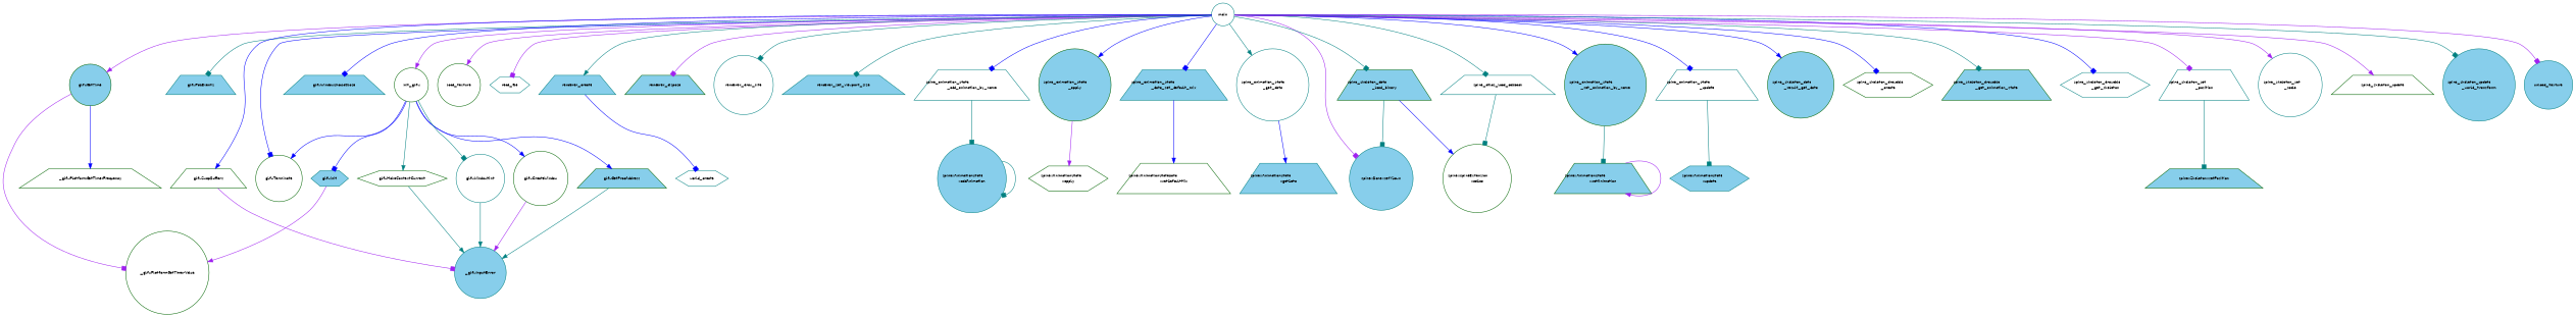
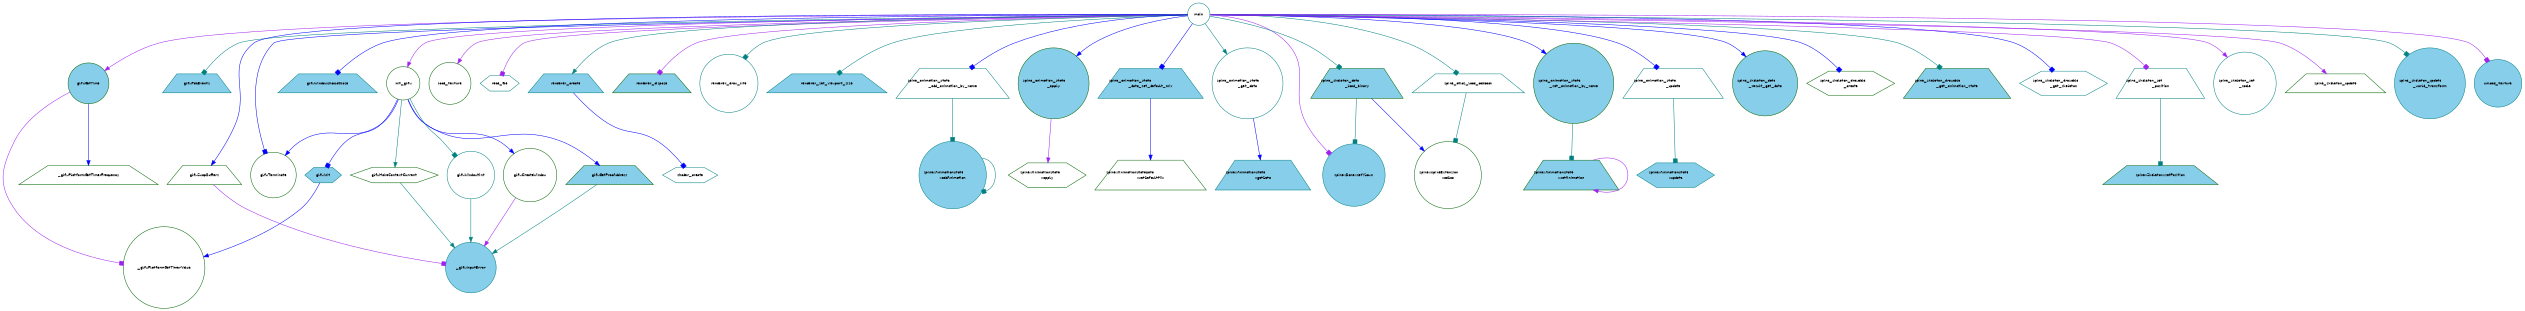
  digraph {
    fontname="Patrick Hand"
    rankdir=TB
    node [color=teal fillcolor=white fontname="Patrick Hand" fontsize=10 shape=circle style=filled]
    edge [arrowhead=box color=teal fontname="Patrick Hand" fontsize=10 labelfontname=Helvetica labelfontsize=10 style=solid]
    n1 [fontcolor=black height=0.2 label=main width=0.4]
    n2 [color=darkgreen fillcolor=skyblue height=0.2 label=glfwGetTime width=0.4]
    n3 [fillcolor=skyblue height=0.2 label=glfwPollEvents shape=trapezium width=0.4]
    n4 [color=darkgreen height=0.2 label=glfwSwapBuffers shape=trapezium width=0.4]
    n5 [color=darkgreen height=0.2 label=glfwTerminate width=0.4]
    n6 [fillcolor=skyblue height=0.2 label=glfwWindowShouldClose shape=trapezium width=0.4]
    n7 [color=darkgreen height=0.2 label=init_glfw width=0.4]
    n8 [color=darkgreen height=0.2 label=load_texture width=0.4]
    n9 [height=0.2 label=read_file shape=hexagon width=0.4]
    n10 [fillcolor=skyblue height=0.2 label=renderer_create shape=trapezium width=0.4]
    n11 [color=darkgreen fillcolor=skyblue height=0.2 label=renderer_dispose shape=trapezium width=0.4]
    n12 [height=0.2 label=renderer_draw_lite width=0.4]
    n13 [fillcolor=skyblue height=0.2 label=renderer_set_viewport_size shape=trapezium width=0.4]
    n14 [fillcolor=skyblue height=0.2 label="spine::Bone::setYDown" width=0.4]
    n15 [height=0.2 label="spine_animation_state\l_add_animation_by_name" shape=trapezium width=0.4]
    n16 [color=darkgreen fillcolor=skyblue height=0.2 label="spine_animation_state\l_apply" width=0.4]
    n17 [fillcolor=skyblue height=0.2 label="spine_animation_state\l_data_set_default_mix" shape=trapezium width=0.4]
    n18 [height=0.2 label="spine_animation_state\l_get_data" width=0.4]
    n19 [color=darkgreen fillcolor=skyblue height=0.2 label="spine_animation_state\l_set_animation_by_name" width=0.4]
    n20 [height=0.2 label="spine_animation_state\l_update" shape=trapezium width=0.4]
    n21 [height=0.2 label=spine_atlas_load_callback shape=trapezium width=0.4]
    n22 [color=darkgreen fillcolor=skyblue height=0.2 label="spine_skeleton_data\l_load_binary" shape=trapezium width=0.4]
    n23 [color=darkgreen fillcolor=skyblue height=0.2 label="spine_skeleton_data\l_result_get_data" width=0.4]
    n24 [color=darkgreen height=0.2 label="spine_skeleton_drawable\l_create" shape=hexagon width=0.4]
    n25 [color=darkgreen fillcolor=skyblue height=0.2 label="spine_skeleton_drawable\l_get_animation_state" shape=trapezium width=0.4]
    n26 [height=0.2 label="spine_skeleton_drawable\l_get_skeleton" shape=hexagon width=0.4]
    n27 [height=0.2 label="spine_skeleton_set\l_position" shape=trapezium width=0.4]
    n28 [height=0.2 label="spine_skeleton_set\l_scale" width=0.4]
    n29 [color=darkgreen height=0.2 label=spine_skeleton_update shape=trapezium width=0.4]
    n30 [fillcolor=skyblue height=0.2 label="spine_skeleton_update\l_world_transform" width=0.4]
    n31 [fillcolor=skyblue height=0.2 label=unload_texture width=0.4]
    n32 [color=darkgreen height=0.2 label=_glfwPlatformGetTimerFrequency shape=trapezium width=0.4]
    n33 [color=darkgreen height=0.2 label=_glfwPlatformGetTimerValue width=0.4]
    n34 [fillcolor=skyblue height=0.2 label=_glfwInputError width=0.4]
    n35 [color=darkgreen height=0.2 label=glfwCreateWindow width=0.4]
    n36 [color=darkgreen fillcolor=skyblue height=0.2 label=glfwGetProcAddress shape=trapezium width=0.4]
    n37 [fillcolor=skyblue height=0.2 label=glfwInit shape=hexagon width=0.4]
    n38 [color=darkgreen height=0.2 label=glfwMakeContextCurrent shape=hexagon width=0.4]
    n39 [height=0.2 label=glfwWindowHint width=0.4]
-   n40 [height=0.2 label=world_create shape=hexagon width=0.4]
+   n40 [height=0.2 label=shader_create shape=hexagon width=0.4]
    n41 [fillcolor=skyblue height=0.2 label="spine::AnimationState\l::addAnimation" width=0.4]
    n42 [color=darkgreen height=0.2 label="spine::AnimationState\l::apply" shape=hexagon width=0.4]
    n43 [color=darkgreen height=0.2 label="spine::AnimationStateData\l::setDefaultMix" shape=trapezium width=0.4]
    n44 [fillcolor=skyblue height=0.2 label="spine::AnimationState\l::getData" shape=trapezium width=0.4]
    n45 [color=darkgreen fillcolor=skyblue height=0.2 label="spine::AnimationState\l::setAnimation" shape=trapezium width=0.4]
    n46 [fillcolor=skyblue height=0.2 label="spine::AnimationState\l::update" shape=hexagon width=0.4]
    n47 [color=darkgreen height=0.2 label="spine::SpineExtension\l::calloc" width=0.4]
    n48 [color=darkgreen fillcolor=skyblue height=0.2 label="spine::Skeleton::setPosition" shape=trapezium width=0.4]
    n1 -> n2 [arrowhead=normal color=purple]
    n1 -> n3
    n1 -> n4 [arrowhead=normal color=blue]
    n1 -> n5 [color=blue]
    n1 -> n6 [color=blue]
    n1 -> n7 [arrowhead=normal color=purple]
    n1 -> n8 [arrowhead=normal color=purple]
    n1 -> n9 [color=purple]
    n1 -> n10 [arrowhead=normal]
    n1 -> n11 [color=purple]
    n1 -> n12
    n1 -> n13
    n1 -> n14 [color=purple]
    n1 -> n15 [color=blue]
    n1 -> n16 [arrowhead=normal color=blue]
    n1 -> n17 [color=blue]
    n1 -> n18 [arrowhead=normal]
    n1 -> n19 [arrowhead=normal color=blue]
    n1 -> n20 [color=blue]
    n1 -> n21
    n1 -> n22
    n1 -> n23 [arrowhead=normal color=blue]
    n1 -> n24 [color=blue]
    n1 -> n25
    n1 -> n26 [color=blue]
    n1 -> n27 [color=purple]
    n1 -> n28 [arrowhead=normal color=purple]
    n1 -> n29 [arrowhead=normal color=purple]
    n1 -> n30
    n1 -> n31 [color=purple]
    n2 -> n32 [arrowhead=normal color=blue]
    n2 -> n33 [color=purple]
    n4 -> n34 [color=purple]
    n7 -> n5 [arrowhead=normal color=blue]
    n7 -> n35 [arrowhead=normal color=blue]
    n7 -> n36 [arrowhead=normal color=blue]
    n7 -> n37 [color=blue]
    n7 -> n38 [arrowhead=normal]
    n7 -> n39
    n10 -> n40 [color=blue]
    n15 -> n41
    n16 -> n42 [arrowhead=normal color=purple]
    n17 -> n43 [arrowhead=normal color=blue]
    n18 -> n44 [arrowhead=normal color=blue]
    n19 -> n45
    n20 -> n46
    n21 -> n47
    n22 -> n14
    n22 -> n47 [arrowhead=normal color=blue]
    n27 -> n48
    n35 -> n34 [arrowhead=normal color=purple]
    n36 -> n34 [arrowhead=normal]
-   n37 -> n33 [arrowhead=normal color=purple]
+   n37 -> n33 [arrowhead=normal color=blue]
    n38 -> n34 [arrowhead=normal]
    n39 -> n34 [arrowhead=normal]
    n41 -> n41
    n45 -> n45 [arrowhead=normal color=purple]
  }
